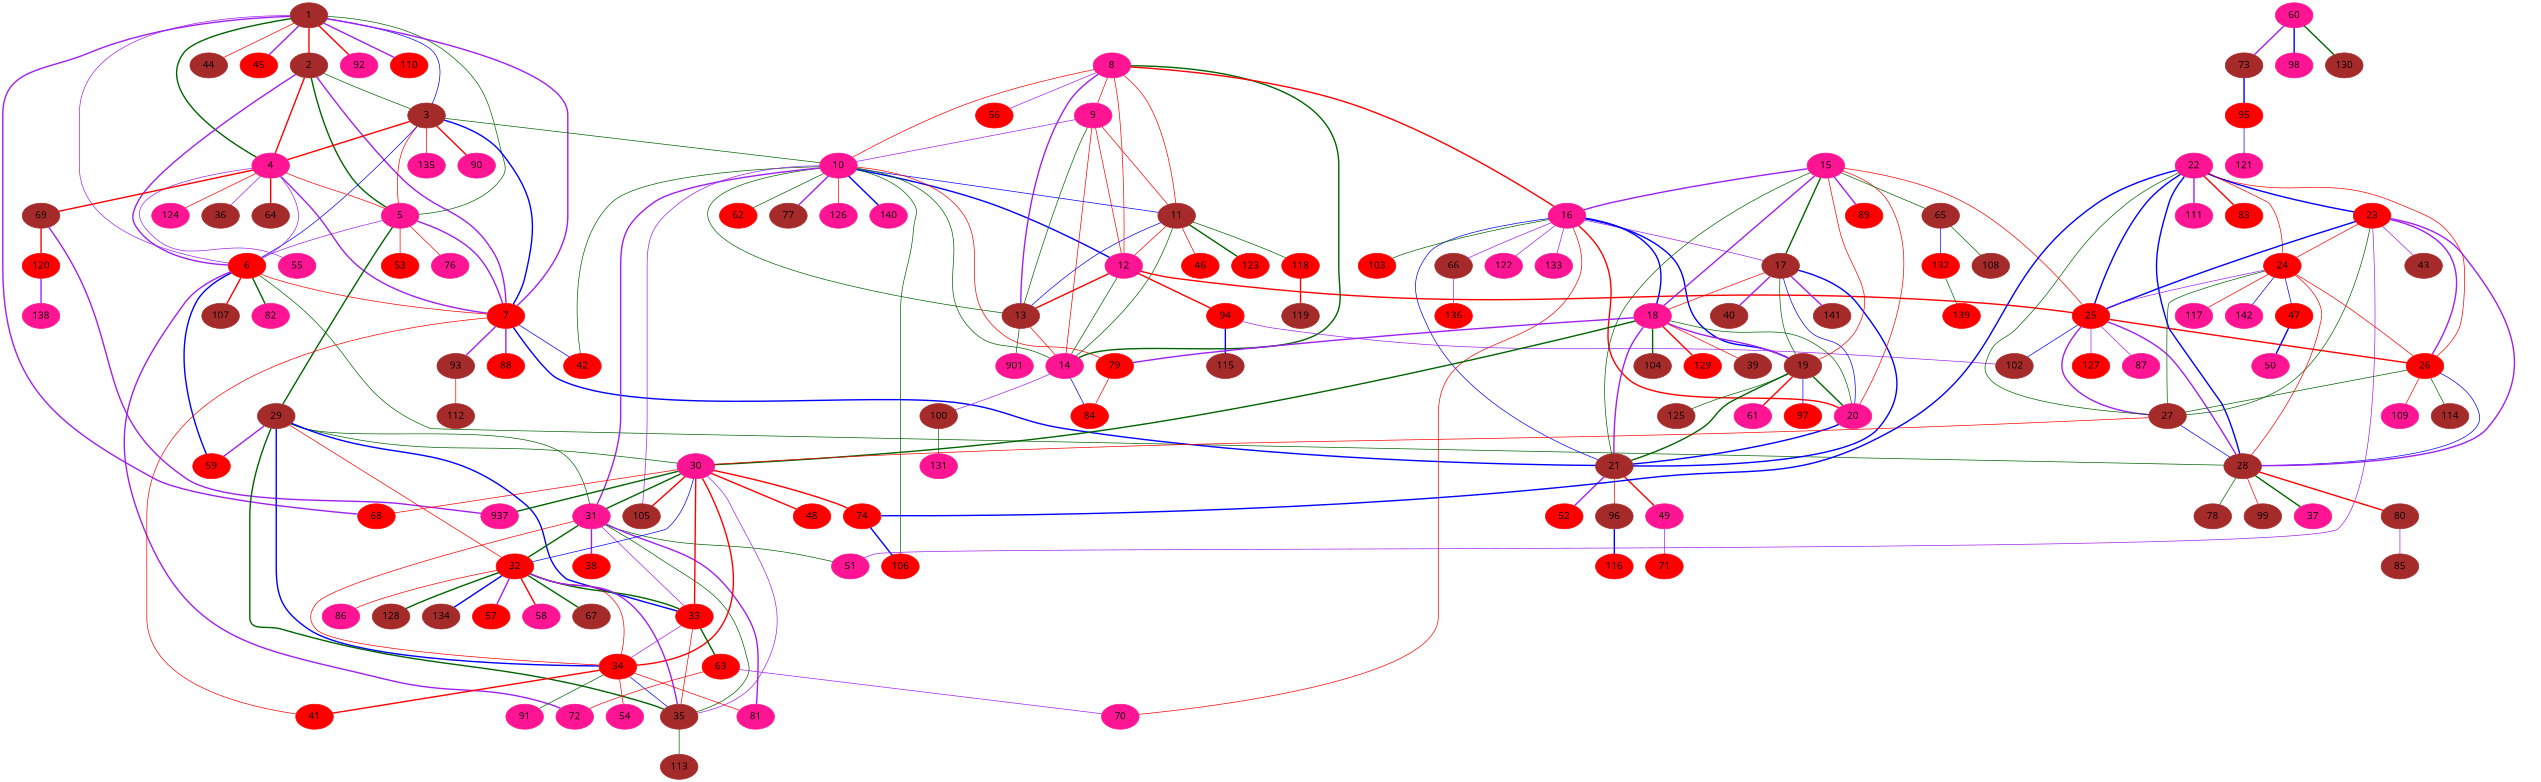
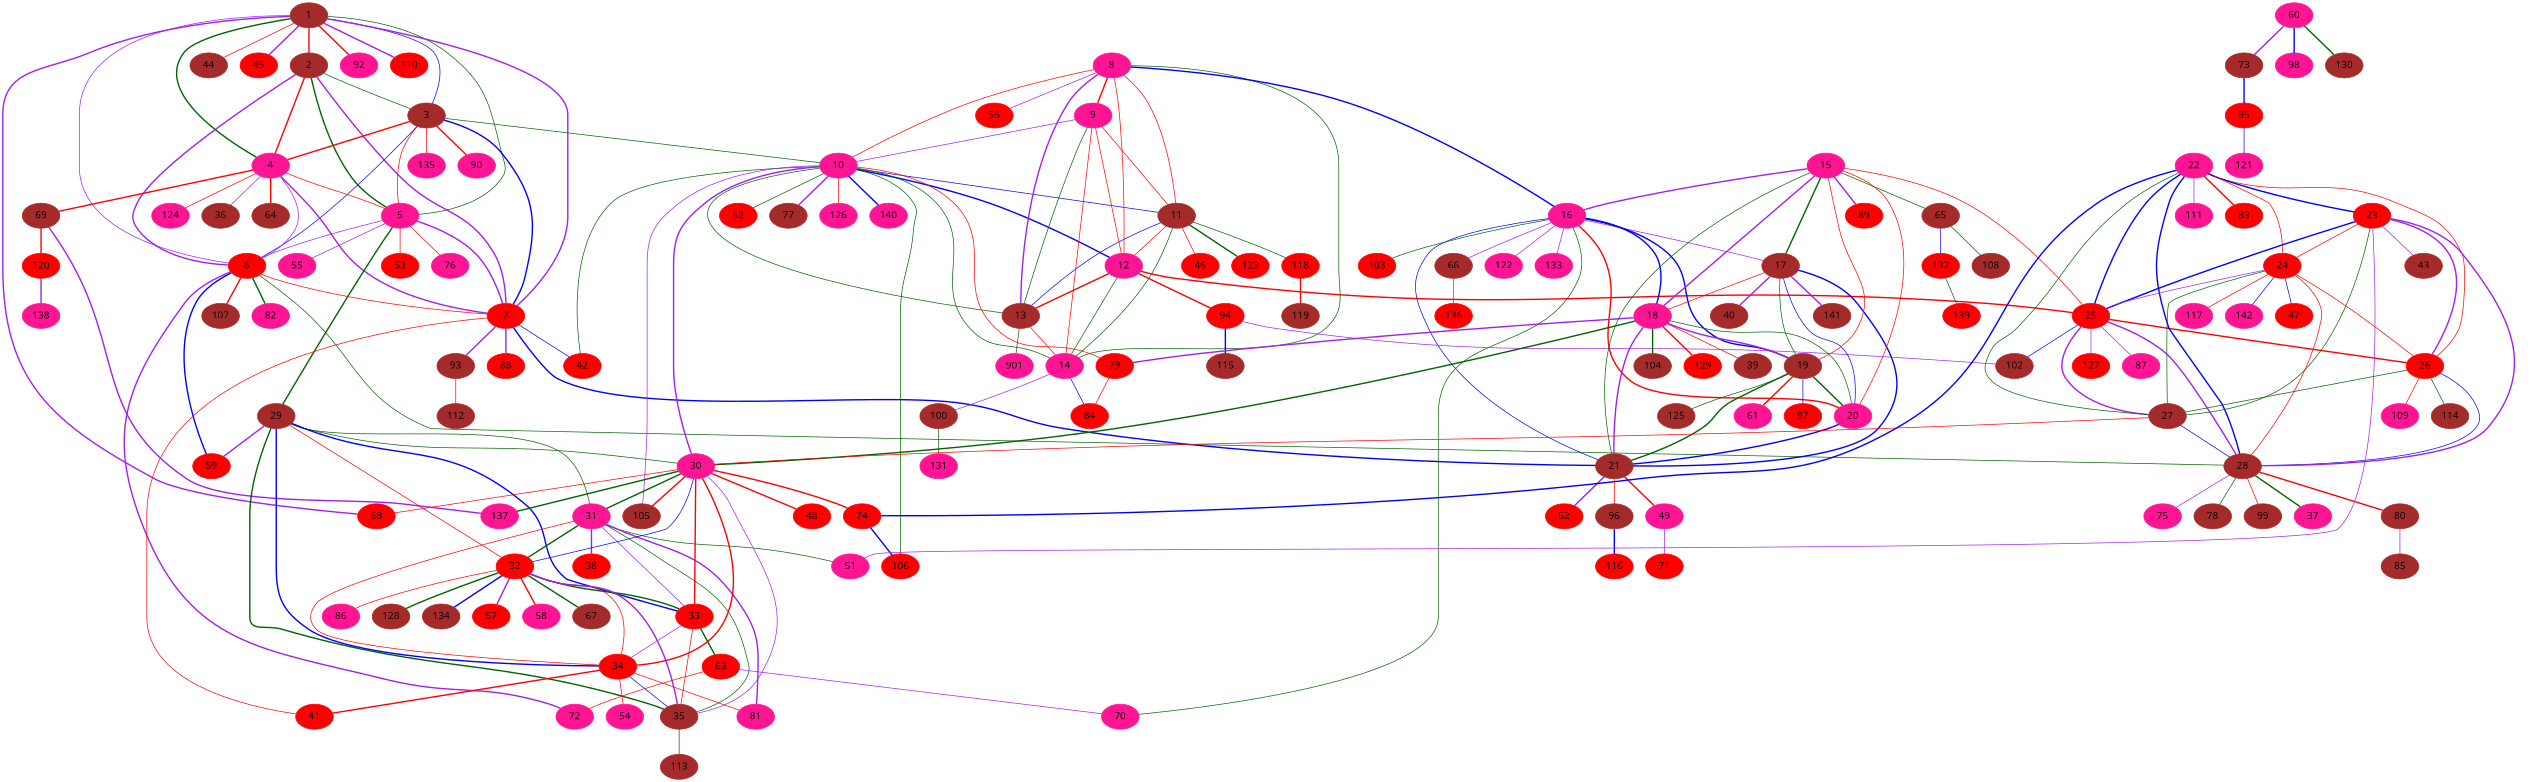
  graph {
    fontname="Open Sans"
    node [color=deeppink fontname="Open Sans" style=filled]
    edge [color=red fontname="Open Sans" style=solid]
    1 [color=brown]
    2 [color=brown]
    3 [color=brown]
    4
    5
    6 [color=red]
    7 [color=red]
    44 [color=brown]
    45 [color=red]
    68 [color=red]
    92
    110 [color=red]
    10
    90
    135
    36 [color=brown]
    55
    64 [color=brown]
    69 [color=brown]
    124
    29 [color=brown]
    53 [color=red]
    76
    28 [color=brown]
    59 [color=red]
    72
    82
    107 [color=brown]
    21 [color=brown]
    41 [color=red]
    42 [color=red]
    88 [color=red]
    93 [color=brown]
    11 [color=brown]
    12
    13 [color=brown]
    14
    31
    62 [color=red]
    77 [color=brown]
    79 [color=red]
    105 [color=brown]
    106 [color=red]
    126
    140
-   137 [label=937]
+   137
    120 [color=red]
    30
    32 [color=red]
    33 [color=red]
    34 [color=red]
    35 [color=brown]
    37
+   75
    78 [color=brown]
    80 [color=brown]
    99 [color=brown]
    49
    52 [color=red]
    96 [color=brown]
    112 [color=brown]
    8
    9
    16
    56 [color=red]
    46 [color=red]
    118 [color=red]
    123 [color=red]
    25 [color=red]
    94 [color=red]
    n71 [label=901]
    84 [color=red]
    100 [color=brown]
    17 [color=brown]
    18
    19 [color=brown]
    20
    66 [color=brown]
    70
    103 [color=red]
    122
    133
    51
    38 [color=red]
    81
    119 [color=brown]
    26 [color=red]
    27 [color=brown]
    87
    102 [color=brown]
    127 [color=red]
    115 [color=brown]
    131
    15
    65 [color=brown]
    89 [color=red]
    40 [color=brown]
    141 [color=brown]
    39 [color=brown]
    104 [color=brown]
    129 [color=red]
    61
    97 [color=red]
    125 [color=brown]
    108 [color=brown]
    132 [color=red]
    136 [color=red]
    74 [color=red]
    48 [color=red]
    71 [color=red]
    116 [color=red]
    22
    23 [color=red]
    24 [color=red]
    83 [color=red]
    111
    43 [color=brown]
    47 [color=red]
    117
    142
    109
    114 [color=brown]
-   50
    85 [color=brown]
    57 [color=red]
    58
    67 [color=brown]
    86
    128 [color=brown]
    134 [color=brown]
    63 [color=red]
    54
-   91
    113 [color=brown]
    73 [color=brown]
    60
    98
    130 [color=brown]
    95 [color=red]
    139 [color=red]
    138
    121
    1 -- 2 [style=bold]
    1 -- 3 [color=blue]
    1 -- 4 [color=darkgreen style=bold]
    1 -- 5 [color=darkgreen]
    1 -- 6 [color=purple]
    1 -- 7 [color=purple style=bold]
    1 -- 44
    1 -- 45 [color=purple style=bold]
    1 -- 68 [color=purple style=bold]
    1 -- 92 [style=bold]
    1 -- 110 [color=purple style=bold]
    2 -- 3 [color=darkgreen]
    2 -- 4 [style=bold]
    2 -- 5 [color=darkgreen style=bold]
    2 -- 6 [color=purple style=bold]
    2 -- 7 [color=purple style=bold]
    3 -- 4 [style=bold]
    3 -- 5
    3 -- 6 [color=blue]
    3 -- 7 [color=blue style=bold]
    3 -- 10 [color=darkgreen]
    3 -- 90 [style=bold]
    3 -- 135
    4 -- 5
    4 -- 6 [color=purple]
    4 -- 7 [color=purple style=bold]
    4 -- 36 [color=purple]
-   4 -- 55 [color=purple]
+   5 -- 55 [color=purple]
    4 -- 64 [style=bold]
    4 -- 69 [style=bold]
    4 -- 124
    5 -- 6 [color=purple]
    5 -- 7 [color=purple style=bold]
    5 -- 29 [color=darkgreen style=bold]
    5 -- 53
    5 -- 76
    6 -- 7
    6 -- 28 [color=darkgreen]
    6 -- 59 [color=blue style=bold]
    6 -- 72 [color=purple style=bold]
    6 -- 82 [color=darkgreen style=bold]
    6 -- 107 [style=bold]
    7 -- 21 [color=blue style=bold]
    7 -- 41
    7 -- 42 [color=blue]
    7 -- 88 [color=purple style=bold]
    7 -- 93 [color=purple style=bold]
    10 -- 42 [color=darkgreen]
    10 -- 11 [color=blue]
    10 -- 12 [color=blue style=bold]
    10 -- 13 [color=darkgreen]
    10 -- 14 [color=darkgreen]
-   10 -- 31 [color=purple style=bold]
+   10 -- 30 [color=purple style=bold]
    10 -- 62 [color=darkgreen]
    10 -- 77 [color=purple style=bold]
    10 -- 79
    10 -- 105 [color=purple]
    10 -- 106 [color=darkgreen]
    10 -- 126
    10 -- 140 [color=blue style=bold]
    69 -- 137 [color=purple style=bold]
    69 -- 120 [style=bold]
    29 -- 59 [color=purple style=bold]
    29 -- 31 [color=darkgreen]
    29 -- 30 [color=darkgreen]
    29 -- 32
    29 -- 33 [color=blue style=bold]
    29 -- 34 [color=blue style=bold]
    29 -- 35 [color=darkgreen style=bold]
    28 -- 37 [color=darkgreen style=bold]
+   28 -- 75 [color=purple]
    28 -- 78 [color=darkgreen]
    28 -- 80 [style=bold]
    28 -- 99
    21 -- 49 [style=bold]
    21 -- 52 [color=purple style=bold]
    21 -- 96
    93 -- 112
    11 -- 12
    11 -- 13 [color=blue]
    11 -- 14 [color=darkgreen]
    11 -- 46
    11 -- 118 [color=darkgreen]
    11 -- 123 [color=darkgreen style=bold]
    12 -- 13 [style=bold]
    12 -- 14 [color=darkgreen]
    12 -- 25 [style=bold]
    12 -- 94 [style=bold]
    13 -- 14
    13 -- n71 [color=darkgreen]
    14 -- 84 [color=blue]
    14 -- 100 [color=purple]
    31 -- 32 [color=darkgreen style=bold]
    31 -- 33 [color=purple]
    31 -- 34
    31 -- 35 [color=darkgreen]
    31 -- 51 [color=darkgreen]
    31 -- 38 [color=purple style=bold]
    31 -- 81 [color=purple style=bold]
    79 -- 84
    120 -- 138 [color=purple style=bold]
    30 -- 68
    30 -- 31 [color=darkgreen style=bold]
    30 -- 105 [style=bold]
    30 -- 137 [color=darkgreen style=bold]
    30 -- 32 [color=blue]
    30 -- 33 [style=bold]
    30 -- 34 [style=bold]
    30 -- 35 [color=purple]
    30 -- 74 [style=bold]
    30 -- 48 [style=bold]
    32 -- 33 [color=darkgreen style=bold]
    32 -- 34
    32 -- 35 [color=purple style=bold]
    32 -- 57 [color=purple style=bold]
    32 -- 58 [style=bold]
    32 -- 67 [color=darkgreen style=bold]
    32 -- 86
    32 -- 128 [color=darkgreen style=bold]
    32 -- 134 [color=blue style=bold]
    33 -- 34 [color=purple]
    33 -- 35
    33 -- 63 [color=darkgreen style=bold]
    34 -- 41 [style=bold]
    34 -- 35 [color=blue]
    34 -- 81
    34 -- 54
-   34 -- 91 [color=darkgreen]
    35 -- 113 [color=darkgreen]
    80 -- 85 [color=purple]
    49 -- 71 [color=purple]
    96 -- 116 [color=blue style=bold]
    8 -- 10
    8 -- 11
    8 -- 12
    8 -- 13 [color=purple style=bold]
-   8 -- 14 [color=darkgreen style=bold]
-   8 -- 9
-   8 -- 16 [style=bold]
+   8 -- 14 [color=darkgreen]
+   8 -- 9 [style=bold]
+   8 -- 16 [color=blue style=bold]
    8 -- 56 [color=purple]
    9 -- 10 [color=purple]
    9 -- 11
    9 -- 12
    9 -- 13 [color=darkgreen]
    9 -- 14
    16 -- 21 [color=blue]
    16 -- 17 [color=purple]
    16 -- 18 [color=blue style=bold]
    16 -- 19 [color=blue style=bold]
    16 -- 20 [style=bold]
    16 -- 66 [color=purple]
-   16 -- 70
+   16 -- 70 [color=darkgreen]
    16 -- 103 [color=darkgreen]
    16 -- 122 [color=purple]
    16 -- 133 [color=purple]
    118 -- 119 [style=bold]
    25 -- 28 [color=purple style=bold]
    25 -- 26 [style=bold]
    25 -- 27 [color=purple style=bold]
    25 -- 87 [color=purple]
    25 -- 102 [color=blue]
    25 -- 127 [color=purple]
    94 -- 102 [color=purple]
    94 -- 115 [color=blue style=bold]
    100 -- 131 [color=darkgreen]
    17 -- 21 [color=blue style=bold]
    17 -- 18
    17 -- 19 [color=darkgreen]
    17 -- 20 [color=blue]
    17 -- 40 [color=purple style=bold]
    17 -- 141 [color=purple style=bold]
    18 -- 21 [color=purple style=bold]
    18 -- 79 [color=purple style=bold]
    18 -- 30 [color=darkgreen style=bold]
    18 -- 19 [color=purple style=bold]
    18 -- 20 [color=darkgreen]
    18 -- 39
    18 -- 104 [color=darkgreen style=bold]
    18 -- 129 [style=bold]
    19 -- 21 [color=darkgreen style=bold]
    19 -- 20 [color=darkgreen style=bold]
    19 -- 61 [style=bold]
    19 -- 97 [color=blue]
    19 -- 125 [color=darkgreen]
    20 -- 21 [color=blue style=bold]
    66 -- 136 [color=purple]
    26 -- 28 [color=blue]
    26 -- 27 [color=darkgreen]
    26 -- 109
    26 -- 114 [color=darkgreen]
    27 -- 28 [color=blue]
    27 -- 30
    15 -- 21 [color=darkgreen]
    15 -- 16 [color=purple style=bold]
    15 -- 25
    15 -- 17 [color=darkgreen style=bold]
    15 -- 18 [color=purple style=bold]
    15 -- 19
    15 -- 20
    15 -- 65 [color=darkgreen]
    15 -- 89 [color=purple style=bold]
    65 -- 108 [color=darkgreen]
    65 -- 132 [color=blue]
    132 -- 139 [color=darkgreen]
    74 -- 106 [color=blue style=bold]
    22 -- 28 [color=blue style=bold]
    22 -- 25 [color=blue style=bold]
    22 -- 26
    22 -- 27 [color=darkgreen]
    22 -- 74 [color=blue style=bold]
    22 -- 23 [color=blue style=bold]
    22 -- 24
    22 -- 83 [style=bold]
-   22 -- 111 [color=purple style=bold]
+   22 -- 111 [color=purple]
    23 -- 28 [color=purple style=bold]
    23 -- 25 [color=blue style=bold]
    23 -- 51 [color=purple]
    23 -- 26 [color=purple style=bold]
    23 -- 27 [color=darkgreen]
    23 -- 24
    23 -- 43 [color=purple]
    24 -- 28
    24 -- 25 [color=purple]
    24 -- 26
    24 -- 27 [color=darkgreen]
    24 -- 47 [color=blue]
    24 -- 117
    24 -- 142 [color=blue]
-   47 -- 50 [color=blue style=bold]
    63 -- 72
    63 -- 70 [color=purple]
    73 -- 95 [color=blue style=bold]
    60 -- 73 [color=purple style=bold]
    60 -- 98 [color=blue style=bold]
    60 -- 130 [color=darkgreen style=bold]
    95 -- 121 [color=blue]
  }
